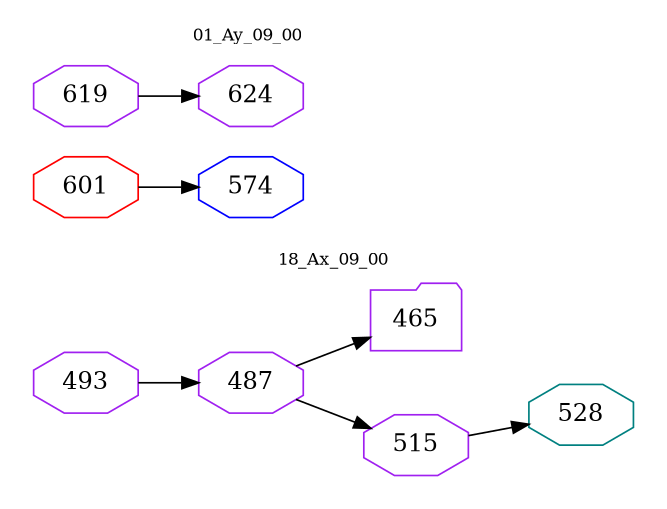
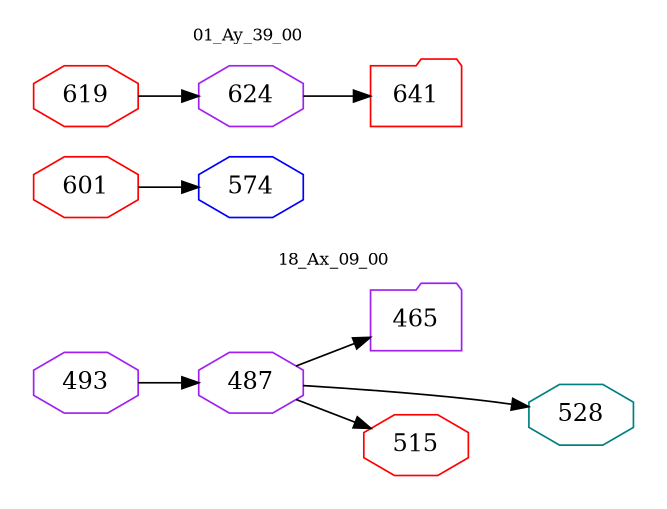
  digraph {
    rankdir=LR
    node [color=purple shape=octagon]
    edge [color=black]
    n1 [label=493]
-   n2 [label=515]
+   n2 [color=red label=515]
    n3 [label=487]
    n4 [color=teal label=528]
    n5 [label=465 shape=folder]
-   n6 [label=619]
+   n6 [color=red label=619]
    n7 [color=red label=601]
    n8 [label=624]
    n9 [color=blue label=574]
+   n10 [color=red label=641 shape=folder]
    subgraph cluster_1 {
      color=white
      fontsize=10
      label="18_Ax_09_00"
      n1
      n2
      n3
      n4
      n5
    }
    subgraph cluster_2 {
      color=white
      fontsize=10
-     label="01_Ay_09_00"
+     label="01_Ay_39_00"
      n6
      n7
      n8
      n9
+     n10
    }
    n1 -> n3
-   n2 -> n4
+   n3 -> n4
    n3 -> n2
    n3 -> n5
    n6 -> n8
    n7 -> n9
+   n8 -> n10
  }
